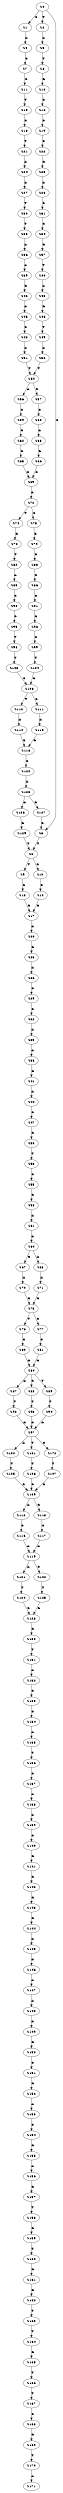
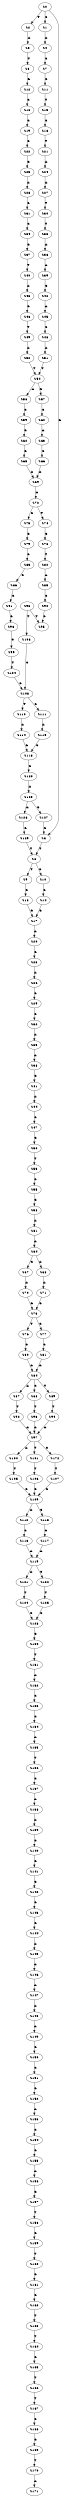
  strict digraph {
    S0
    S1
    S2
    S3
    S4
    S5
    S6
    S7
    S8
    S9
    S10
    S11
    S12
    S13
    S14
    S15
    S16
    S17
    S18
    S19
    S20
    S21
    S22
    S23
    S24
    S25
    S26
    S27
    S28
    S29
    S30
    S31
    S32
    S33
    S34
    S35
    S36
    S37
    S38
    S39
    S40
    S41
    S42
    S43
    S44
    S45
    S46
    S47
    S48
    S49
    S50
    S51
    S52
    S53
    S54
    S55
    S56
    S57
    S58
    S59
    S60
    S61
    S62
    S63
    S64
    S65
    S66
    S67
    S68
    S69
    S70
    S71
    S72
    S73
    S74
    S75
    S76
    S77
    S78
    S79
    S80
    S81
    S82
    S83
    S84
    S85
    S86
    S87
    S88
    S89
    S90
    S91
    S92
    S93
    S94
    S95
    S96
    S97
    S98
    S99
    S100
    S101
    n103 [label=S172]
    S103
    S104
    S105
    S106
    S107
    S108
    S109
    S110
    S111
    S112
    S113
    S114
    S115
    S116
    S117
    S118
    S119
    S120
    S121
    S122
    S123
    S124
    S125
    S126
    S127
    S128
    S129
    S130
    S131
    S132
    S133
    S134
    S135
    S136
    S137
    S138
    S139
    S140
    S141
    S142
    S143
    S144
    S145
    S146
    S147
    S148
    S149
    S150
    S151
    S152
    S153
    S154
    S155
    S156
    S157
    S158
    S159
    S160
    S161
    S162
    S163
    S164
    S165
    S166
    S167
    S168
    S169
    S170
    S171
    S0 -> S1 [label=C]
    S0 -> S2 [label=T]
    S0 -> S3 [label=G]
    S1 -> S4 [label=A]
    S2 -> S5 [label=A]
    S3 -> S6 [label=T]
    S4 -> S7 [label=C]
    S5 -> S8 [label=T]
    S6 -> S9 [label=T]
    S6 -> S10 [label=C]
    S7 -> S11 [label=G]
    S8 -> S12 [label=G]
    S9 -> S13 [label=C]
    S10 -> S14 [label=C]
    S11 -> S15 [label=T]
    S12 -> S16 [label=C]
    S13 -> S17 [label=G]
    S14 -> S17 [label=G]
    S15 -> S18 [label=C]
    S16 -> S19 [label=C]
    S17 -> S20 [label=A]
    S18 -> S21 [label=T]
    S19 -> S22 [label=C]
    S20 -> S23 [label=G]
    S21 -> S24 [label=A]
    S22 -> S25 [label=G]
    S23 -> S26 [label=A]
    S24 -> S27 [label=A]
    S25 -> S28 [label=A]
    S26 -> S29 [label=C]
    S27 -> S30 [label=T]
    S28 -> S31 [label=C]
    S29 -> S32 [label=C]
    S30 -> S33 [label=T]
    S31 -> S34 [label=C]
    S32 -> S35 [label=A]
    S33 -> S36 [label=A]
    S34 -> S37 [label=G]
    S35 -> S38 [label=A]
    S36 -> S39 [label=A]
    S37 -> S40 [label=T]
    S38 -> S41 [label=G]
    S39 -> S42 [label=G]
    S40 -> S43 [label=A]
    S41 -> S44 [label=A]
    S42 -> S45 [label=A]
    S43 -> S46 [label=G]
    S44 -> S47 [label=C]
    S45 -> S48 [label=C]
    S46 -> S49 [label=T]
    S47 -> S50 [label=G]
    S48 -> S51 [label=A]
    S49 -> S52 [label=A]
    S50 -> S53 [label=T]
    S51 -> S54 [label=T]
    S52 -> S54 [label=T]
    S53 -> S55 [label=C]
    S54 -> S56 [label=A]
    S54 -> S57 [label=C]
    S55 -> S58 [label=G]
    S56 -> S59 [label=C]
    S57 -> S60 [label=C]
    S58 -> S61 [label=A]
    S59 -> S62 [label=G]
    S60 -> S63 [label=A]
    S61 -> S64 [label=A]
    S62 -> S65 [label=G]
    S63 -> S66 [label=G]
    S64 -> S67 [label=G]
    S64 -> S68 [label=A]
    S65 -> S69 [label=A]
    S66 -> S69 [label=A]
    S67 -> S70 [label=A]
    S68 -> S71 [label=A]
    S69 -> S72 [label=A]
    S70 -> S73 [label=G]
    S71 -> S73 [label=G]
    S72 -> S74 [label=T]
    S72 -> S75 [label=C]
    S73 -> S76 [label=T]
    S73 -> S77 [label=C]
    S74 -> S78 [label=G]
    S75 -> S79 [label=G]
    S76 -> S80 [label=C]
    S77 -> S81 [label=C]
    S78 -> S82 [label=T]
    S79 -> S83 [label=C]
    S80 -> S84 [label=A]
    S81 -> S84 [label=A]
    S82 -> S85 [label=A]
    S83 -> S86 [label=C]
    S84 -> S87 [label=A]
    S84 -> S88 [label=C]
    S84 -> S89 [label=T]
    S85 -> S90 [label=C]
    S86 -> S91 [label=C]
    S87 -> S92 [label=T]
    S88 -> S93 [label=T]
    S89 -> S94 [label=T]
    S90 -> S95 [label=C]
    S91 -> S96 [label=G]
    S92 -> S97 [label=A]
    S93 -> S97 [label=A]
    S94 -> S97 [label=A]
-   S95 -> S98 [label=T]
+   S98 -> S95 [label=T]
    S96 -> S99 [label=C]
    S97 -> S100 [label=A]
    S97 -> S101 [label=T]
    S97 -> n103 [label=C]
    S98 -> S103 [label=T]
    S99 -> S104 [label=T]
    S100 -> S105 [label=T]
    S101 -> S106 [label=T]
    n103 -> S107 [label=T]
    S103 -> S108 [label=C]
    S104 -> S108 [label=C]
    S105 -> S109 [label=C]
    S106 -> S109 [label=C]
    S107 -> S109 [label=C]
    S108 -> S110 [label=T]
    S108 -> S111 [label=C]
    S109 -> S112 [label=A]
    S109 -> S113 [label=G]
    S110 -> S114 [label=A]
    S111 -> S115 [label=A]
    S112 -> S116 [label=C]
    S113 -> S117 [label=C]
    S114 -> S118 [label=G]
    S115 -> S118 [label=G]
    S116 -> S119 [label=A]
    S117 -> S119 [label=A]
    S118 -> S120 [label=C]
    S119 -> S121 [label=A]
    S119 -> S122 [label=C]
    S120 -> S123 [label=A]
    S121 -> S124 [label=T]
    S122 -> S125 [label=T]
    S123 -> S126 [label=A]
    S123 -> S127 [label=G]
    S124 -> S128 [label=G]
    S125 -> S128 [label=G]
    S126 -> S129 [label=G]
    S127 -> S3 [label=G]
    S128 -> S130 [label=G]
    S129 -> S6 [label=T]
    S130 -> S131 [label=T]
    S131 -> S132 [label=A]
    S132 -> S133 [label=C]
    S133 -> S134 [label=C]
    S134 -> S135 [label=A]
    S135 -> S136 [label=T]
    S136 -> S137 [label=C]
    S137 -> S138 [label=A]
    S138 -> S139 [label=A]
    S139 -> S140 [label=C]
    S140 -> S141 [label=G]
    S141 -> S142 [label=G]
    S142 -> S143 [label=G]
    S143 -> S144 [label=G]
    S144 -> S145 [label=A]
    S145 -> S146 [label=A]
    S146 -> S147 [label=A]
    S147 -> S148 [label=A]
    S148 -> S149 [label=A]
    S149 -> S150 [label=G]
    S150 -> S151 [label=C]
    S151 -> S152 [label=G]
    S152 -> S153 [label=A]
    S153 -> S154 [label=C]
    S154 -> S155 [label=G]
    S155 -> S156 [label=A]
    S156 -> S157 [label=G]
    S157 -> S158 [label=T]
    S158 -> S159 [label=G]
    S159 -> S160 [label=T]
    S160 -> S161 [label=G]
    S161 -> S162 [label=G]
    S162 -> S163 [label=T]
    S163 -> S164 [label=T]
    S164 -> S165 [label=G]
    S165 -> S166 [label=T]
    S166 -> S167 [label=T]
    S167 -> S168 [label=C]
    S168 -> S169 [label=G]
    S169 -> S170 [label=T]
    S170 -> S171 [label=A]
  }
